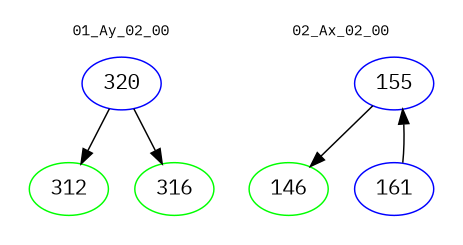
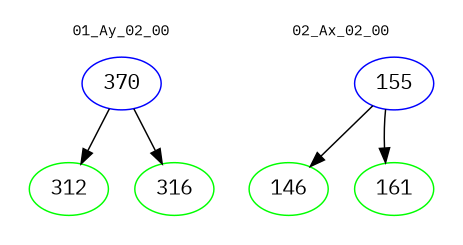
  digraph {
    fontname="IBM Plex Mono"
    node [color=blue fontname="IBM Plex Mono"]
    edge [color=black fontname="IBM Plex Mono"]
-   n1 [label=320]
+   n1 [label=370]
    n2 [color=green label=312]
    n3 [color=green label=316]
    n4 [label=155]
    n5 [color=green label=146]
-   n6 [label=161]
+   n6 [color=green label=161]
    subgraph cluster_1 {
      color=white
      fontsize=10
      label="01_Ay_02_00"
      n1
      n2
      n3
    }
    subgraph cluster_2 {
      color=white
      fontsize=10
      label="02_Ax_02_00"
      n4
      n5
      n6
    }
    n1 -> n2
    n1 -> n3
    n4 -> n5
-   n6 -> n4
+   n4 -> n6
  }
